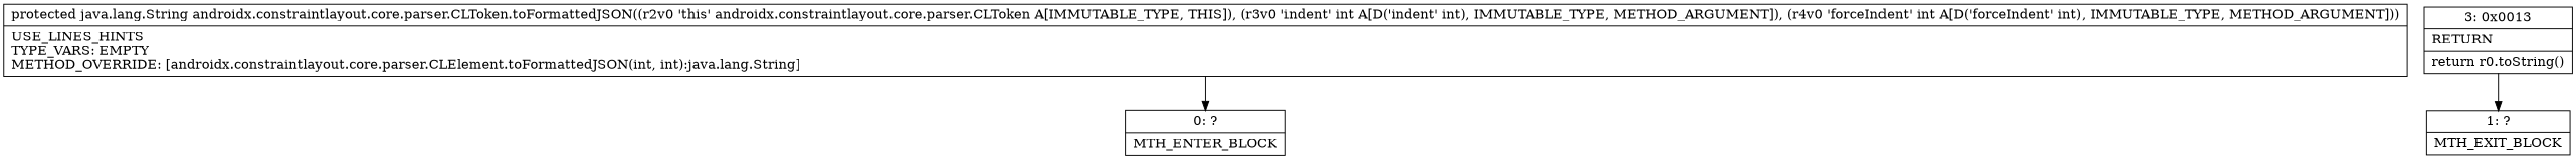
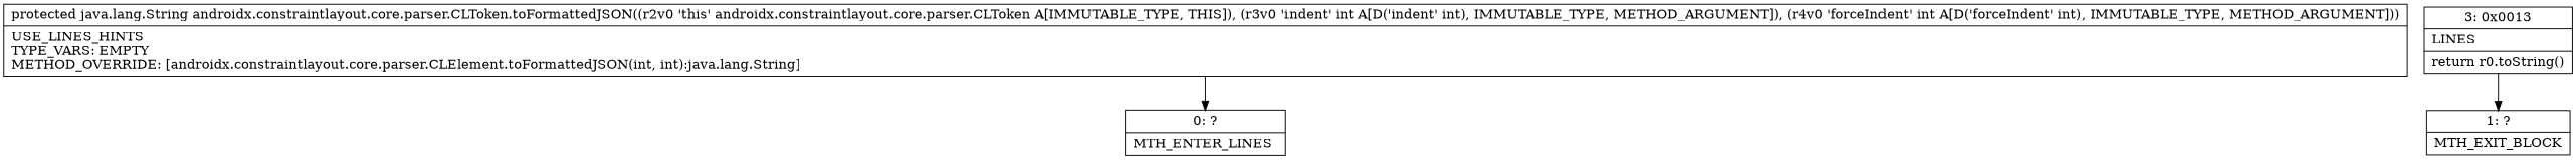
  digraph {
    node [shape=record]
-   n1 [label="{0\:\ ?|MTH_ENTER_BLOCK\l}"]
-   n2 [label="{3\:\ 0x0013|RETURN\l|return r0.toString()\l}"]
+   n1 [label="{0\:\ ?|MTH_ENTER_LINES\l}"]
+   n2 [label="{3\:\ 0x0013|LINES\l|return r0.toString()\l}"]
    n3 [label="{1\:\ ?|MTH_EXIT_BLOCK\l}"]
    n4 [label="{protected java.lang.String androidx.constraintlayout.core.parser.CLToken.toFormattedJSON((r2v0 'this' androidx.constraintlayout.core.parser.CLToken A[IMMUTABLE_TYPE, THIS]), (r3v0 'indent' int A[D('indent' int), IMMUTABLE_TYPE, METHOD_ARGUMENT]), (r4v0 'forceIndent' int A[D('forceIndent' int), IMMUTABLE_TYPE, METHOD_ARGUMENT]))  | USE_LINES_HINTS\lTYPE_VARS: EMPTY\lMETHOD_OVERRIDE: [androidx.constraintlayout.core.parser.CLElement.toFormattedJSON(int, int):java.lang.String]\l}"]
    n2 -> n3
    n4 -> n1
  }
